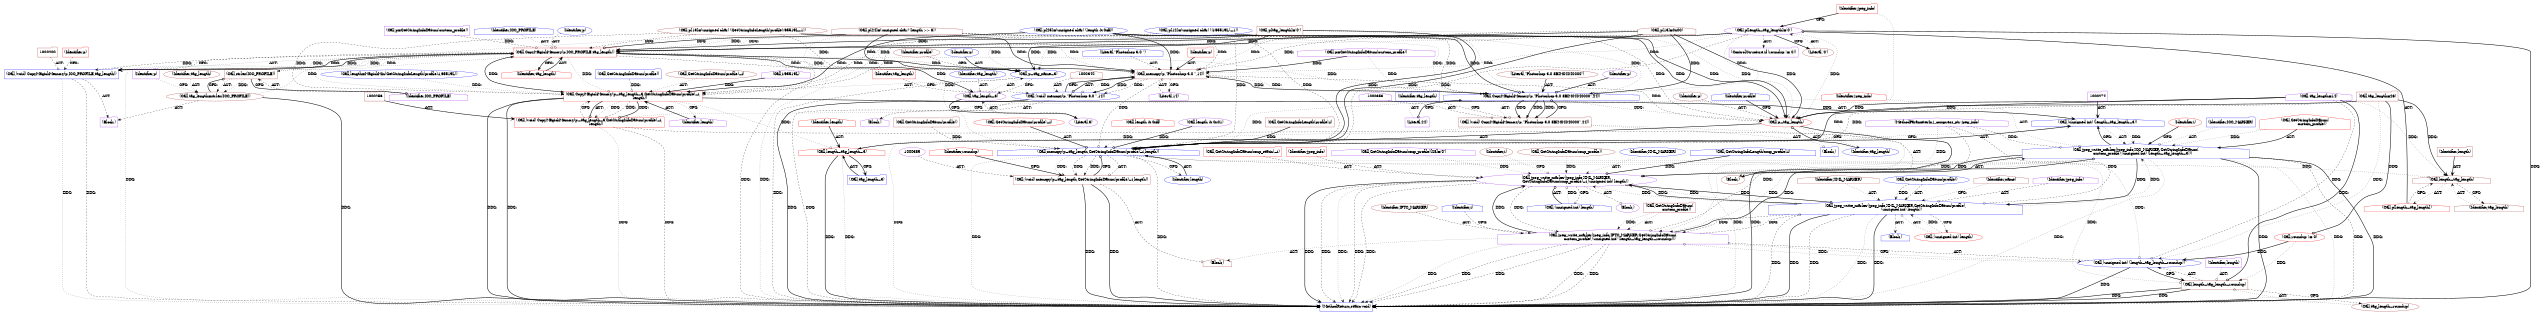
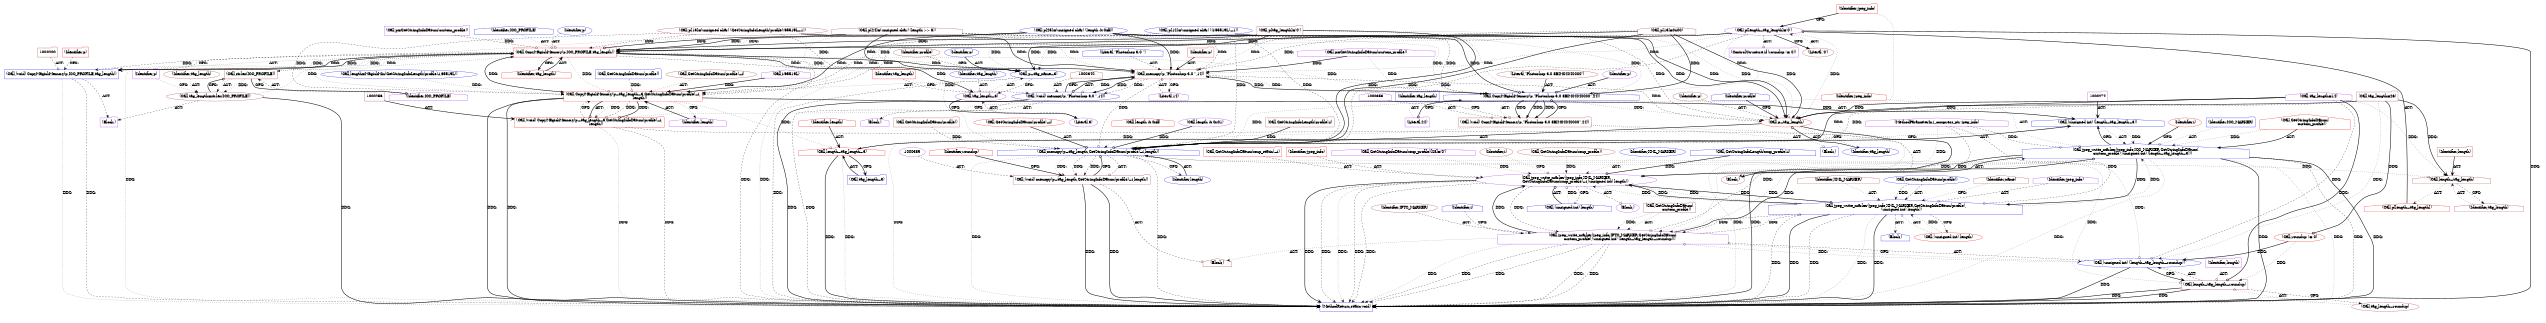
  digraph {
    node [color=brown shape=house]
    edge [arrowhead=vee style=bold]
    n1 [color=purple label="(Call,p[length+tag_length]='\0')" shape=ellipse]
    n2 [color=red label="(Call,CopyMagickMemory(p,ICC_PROFILE,tag_length))" shape=folder]
    n3 [color=red label="(Call,CopyMagickMemory(p+tag_length+3,GetStringInfoDatum(profile)+i,\n            length))" shape=folder]
    n4 [color=blue label="(Call,p+tag_name+3)" shape=ellipse]
    n5 [label="(Call,memcpy(p,\"Photoshop 3.0 \",14))" shape=folder]
    n6 [color=blue label="(Call,CopyMagickMemory(p,\"Photoshop 3.0 8BIM\04\04\0\0\0\0\",24))"]
    n7 [color=blue label="(Call,memcpy(p+tag_length,GetStringInfoDatum(profile)+i,length))"]
    n8 [color=red label="(Call,p+tag_length)" shape=ellipse]
    n9 [color=purple label="(ControlStructure,if (roundup != 0))" shape=folder]
    n10 [label="(Literal,'\0')" shape=ellipse]
    n11 [color=blue label="(MethodReturn,static void)" shape=folder]
    n12 [label="(Call,strlen(ICC_PROFILE))" shape=folder]
    n13 [color=blue label="(Call,(void) CopyMagickMemory(p,ICC_PROFILE,tag_length))" shape=folder]
    n14 [color=purple label="(Call,tag_length+3)" shape=ellipse]
    n15 [color=red label="(Identifier,tag_length)"]
    n16 [color=red label="(Call,(void) CopyMagickMemory(p+tag_length+3,GetStringInfoDatum(profile)+i,\n            length))" shape=folder]
    n17 [color=blue label="(Call,(unsigned int) (length+tag_length+3))"]
    n18 [color=red label="(Call,length+tag_length+3)"]
    n19 [color=purple label="(Identifier,length)"]
    n20 [color=blue label="(Call,(void) memcpy(p,\"Photoshop 3.0 \",14))" shape=ellipse]
    n21 [color=purple label="(Literal,14)"]
    n22 [label="(Call,(void) CopyMagickMemory(p,\"Photoshop 3.0 8BIM\04\04\0\0\0\0\",24))" shape=folder]
    n23 [color=purple label="(Literal,24)" shape=folder]
    n24 [color=blue label="(Call,(unsigned int) (length+tag_length+roundup))" shape=ellipse]
    n25 [label="(Call,(void) memcpy(p+tag_length,GetStringInfoDatum(profile)+i,length))" shape=folder]
    n26 [label="(Call,length+tag_length)"]
    n27 [label="(Call,length+tag_length+roundup)" shape=folder]
    n28 [color=blue label="(Identifier,length)" shape=ellipse]
    n29 [color=blue label="(Identifier,tag_length)" shape=ellipse]
    n30 [label="(Call,tag_length=strlen(ICC_PROFILE))" shape=ellipse]
    n31 [color=purple label="(Identifier,ICC_PROFILE)"]
    n32 [color=purple label="(Block,)" shape=folder]
    n33 [color=purple label="(Literal,3)" shape=ellipse]
    n34 [label="(Block,)" shape=ellipse]
    n35 [color=blue label="(Call,jpeg_write_marker(jpeg_info,ICC_MARKER,GetStringInfoDatum(\n            custom_profile),(unsigned int) (length+tag_length+3)))"]
    n36 [color=blue label="(Call,tag_length+3)" shape=folder]
    n37 [color=blue label="(Call,jpeg_write_marker(jpeg_info,XML_MARKER,GetStringInfoDatum(profile),\n           (unsigned int) length))"]
    n38 [color=purple label="(Call,jpeg_write_marker(jpeg_info,IPTC_MARKER,GetStringInfoDatum(\n            custom_profile),(unsigned int) (length+tag_length+roundup)))"]
    n39 [color=purple label="(Call,jpeg_write_marker(jpeg_info,XML_MARKER,\n                GetStringInfoDatum(xmp_profile)+i,(unsigned int) length))" shape=ellipse]
    n40 [color=blue label="(Block,)"]
    n41 [color=red label="(Call,(unsigned int) length)" shape=ellipse]
    n42 [label="(Block,)"]
    n43 [color=purple label="(Block,)" shape=ellipse]
    n44 [color=blue label="(Call,(unsigned int) length)"]
    n45 [color=purple label="(Block,)"]
    n46 [color=blue label="(Block,)" shape=folder]
    n47 [color=red label="(Call,p[length+tag_length])"]
    n48 [label="(Identifier,tag_length)"]
    n49 [label="(Call,tag_length+roundup)" shape=ellipse]
    n50 [label="(Identifier,p)" shape=ellipse]
    n51 [label="(Call,GetStringInfoDatum(profile))" shape=folder]
    n52 [color=blue label="(Identifier,tag_length)" shape=folder]
    n53 [color=blue label="(Call,p[25]=(unsigned char) (length & 0xff))" shape=ellipse]
    n54 [color=blue label="(Call,p[12]=(unsigned char) ((i/65519L)+1))" shape=ellipse]
    n55 [label="(Call,GetStringInfoDatum(xmp_profile))" shape=ellipse]
    n56 [label="(Identifier,name)"]
    n57 [color=red label="(Call,roundup != 0)" shape=ellipse]
    n58 [color=blue label="(Identifier,p)" shape=ellipse]
    n59 [color=purple label="(Identifier,jpeg_info)"]
    n60 [color=red label="(Identifier,tag_length)" shape=folder]
    n61 [color=red label="(Call,GetStringInfoDatum(profile)+i)" shape=ellipse]
    n62 [color=purple label="(Identifier,p)" shape=folder]
    n63 [label="(Identifier,tag_length)" shape=ellipse]
    n64 [color=blue label="(Identifier,i)"]
    n65 [label="(Literal,\"Photoshop 3.0 8BIM\04\04\0\0\0\0\")" shape=ellipse]
    n66 [color=purple label="(MethodParameterIn,j_compress_ptr jpeg_info)"]
    n67 [label="(Identifier,XML_MARKER)"]
    n68 [label="(Call,GetStringInfoDatum(profile)+i)" shape=ellipse]
    n69 [color=purple label="(Call,p=GetStringInfoDatum(custom_profile))" shape=folder]
    n70 [color=purple label="(Call,i/65519L)"]
    n71 [color=blue label="(Identifier,ICC_MARKER)" shape=folder]
    n72 [label="(Identifier,IPTC_MARKER)" shape=ellipse]
    n73 [color=blue label="(Identifier,XML_MARKER)" shape=ellipse]
    n74 [label="(Call,GetStringInfoDatum(\n            custom_profile))" shape=folder]
    n75 [color=blue label="(Identifier,profile)"]
    n76 [color=blue label="(Call,GetStringInfoLength(xmp_profile)-i)"]
    n77 [color=red label="(Identifier,p)" shape=folder]
    n78 [label="(Identifier,profile)" shape=ellipse]
    n79 [color=red label="(Identifier,roundup)"]
    n80 [color=purple label="(Identifier,length)" shape=folder]
    n81 [color=red label="(Call,GetStringInfoDatum(xmp_static)+i)" shape=folder]
    n82 [color=red label="(Identifier,jpeg_info)"]
    n83 [color=red label="(Identifier,jpeg_info)" shape=folder]
    n84 [color=red label="(Identifier,length)"]
    n85 [color=blue label="(Call,length=MagickMin(GetStringInfoLength(profile)-i,65519L))" shape=ellipse]
    n86 [color=purple label="(Call,tag_length=14)"]
    n87 [label="(Call,p[13]=0x00)"]
    n88 [color=blue label="(Literal,\"Photoshop 3.0 \")"]
    n89 [label="(Call,p[24]=(unsigned char) (length >> 8))"]
    n90 [label="(Call,tag_length=26)" shape=folder]
    n91 [color=blue label="(Identifier,tag_length)" shape=ellipse]
    n92 [color=red label="(Identifier,p)" shape=folder]
    n93 [color=purple label="(Call,GetStringInfoDatum(xmp_profile)[28]='\0')"]
    n94 [label="(Identifier,i)" shape=ellipse]
    n95 [color=red label="(Call,GetStringInfoDatum(\n            custom_profile))"]
    n96 [color=red label="(Identifier,i)" shape=ellipse]
    n97 [color=purple label="(Call,length & 0x01)" shape=ellipse]
    n98 [color=purple label="(Call,p=GetStringInfoDatum(custom_profile))"]
    n99 [color=blue label="(Identifier,p)" shape=ellipse]
    n100 [color=blue label="(Call,GetStringInfoDatum(profile))" shape=ellipse]
    n101 [color=blue label="(Call,GetStringInfoDatum(profile))" shape=folder]
    n102 [label="(Call,GetStringInfoLength(profile)-i)" shape=folder]
    n103 [label="(Identifier,length)" shape=folder]
    n104 [label="(Call,p[tag_length]='\0')" shape=folder]
    n105 [color=red label="(Call,length & 0xff)"]
    n106 [color=blue label="(Identifier,ICC_PROFILE)"]
    n107 [label="(Call,p[13]=(unsigned char) (GetStringInfoLength(profile)/65519L+1))" shape=ellipse]
    n108 [color=purple label="(Identifier,p)" shape=ellipse]
    n109 [color=red label="(Identifier,jpeg_info)" shape=folder]
    1000200 [shape=folder]
    1000256 [shape=folder]
    1000274 [color=purple shape=folder]
    1000342
    1000353 [color=purple]
    1000385 [color=purple shape=ellipse]
    n1 -> n2 [label="DDG: "]
    n1 -> n3 [arrowhead=odot label="DDG: " style=dashed]
    n1 -> n4 [arrowhead=normal label="DDG: " style=dotted]
    n1 -> n5 [label="DDG: " style=dotted]
    n1 -> n6 [arrowhead=odot label="DDG: " style=dotted]
    n1 -> n7 [arrowhead=normal label="DDG: " style=dashed]
    n1 -> n8 [label="DDG: " style=dotted]
-   n1 -> n9 [arrowhead=normal label="AST: " style=dashed]
+   n1 -> n9 [arrowhead=odot label="AST: " style=dashed]
    n1 -> n10 [arrowhead=normal label="CFG: "]
    n1 -> n11 [arrowhead=odot label="DDG: "]
    n2 -> n3 [arrowhead=odot label="DDG: " style=dotted]
    n2 -> n3 [arrowhead=normal label="DDG: "]
    n2 -> n4 [arrowhead=odot label="DDG: " style=dashed]
    n2 -> n4 [arrowhead=normal label="DDG: " style=dotted]
    n2 -> n5 [label="DDG: "]
    n2 -> n6 [arrowhead=normal label="DDG: " style=dotted]
    n2 -> n11 [arrowhead=normal label="DDG: " style=dotted]
    n2 -> n11 [label="DDG: " style=dotted]
    n2 -> n11 [arrowhead=odot label="DDG: " style=dashed]
    n2 -> n12 [arrowhead=normal label="DDG: " style=dotted]
    n2 -> n13 [label="AST: " style=dotted]
    n2 -> n13 [label="DDG: "]
    n2 -> n13 [label="DDG: "]
    n2 -> n13 [label="DDG: " style=dashed]
    n2 -> n14 [label="DDG: "]
    n2 -> n15 [arrowhead=normal label="CFG: "]
    n3 -> n11 [arrowhead=odot label="DDG: "]
    n3 -> n11 [arrowhead=odot label="DDG: "]
    n3 -> n16 [arrowhead=odot label="AST: "]
    n3 -> n16 [label="DDG: " style=dotted]
    n3 -> n16 [arrowhead=odot label="DDG: " style=dashed]
    n3 -> n16 [arrowhead=odot label="DDG: "]
    n3 -> n17 [label="DDG: "]
    n3 -> n18 [arrowhead=odot label="DDG: " style=dotted]
    n3 -> n19 [arrowhead=normal label="CFG: " style=dotted]
    n4 -> n3 [arrowhead=normal label="AST: " style=dotted]
    n4 -> n11 [label="DDG: " style=dashed]
    n4 -> n14 [arrowhead=normal label="CFG: " style=dashed]
    n5 -> n6 [arrowhead=normal label="DDG: " style=dotted]
    n5 -> n7 [arrowhead=odot label="DDG: " style=dashed]
    n5 -> n8 [label="DDG: " style=dashed]
    n5 -> n20 [arrowhead=odot label="AST: "]
    n5 -> n20 [arrowhead=odot label="DDG: " style=dotted]
    n5 -> n20 [arrowhead=normal label="DDG: "]
    n5 -> n20 [label="DDG: " style=dashed]
    n5 -> n21 [arrowhead=normal label="CFG: " style=dashed]
    n6 -> n5 [arrowhead=normal label="DDG: "]
    n6 -> n7 [arrowhead=odot label="DDG: " style=dotted]
    n6 -> n8 [label="DDG: " style=dotted]
    n6 -> n22 [arrowhead=odot label="AST: " style=dotted]
    n6 -> n22 [arrowhead=normal label="DDG: "]
    n6 -> n22 [arrowhead=normal label="DDG: "]
    n6 -> n22 [arrowhead=normal label="DDG: "]
    n6 -> n23 [arrowhead=odot label="CFG: "]
    n7 -> n11 [label="DDG: " style=dotted]
    n7 -> n11 [label="DDG: " style=dashed]
    n7 -> n24 [arrowhead=odot label="DDG: " style=dotted]
    n7 -> n25 [arrowhead=odot label="AST: " style=dashed]
    n7 -> n25 [label="DDG: " style=dotted]
    n7 -> n25 [label="DDG: " style=dashed]
    n7 -> n25 [arrowhead=normal label="DDG: " style=dashed]
    n7 -> n26 [arrowhead=odot label="DDG: " style=dotted]
    n7 -> n27 [arrowhead=odot label="DDG: " style=dotted]
    n7 -> n28 [label="CFG: " style=dashed]
    n8 -> n7 [arrowhead=normal label="AST: "]
    n8 -> n11 [label="DDG: "]
    n8 -> n29 [label="CFG: " style=dotted]
    n10 -> n1 [label="AST: " style=dotted]
    n12 -> n2 [arrowhead=normal label="DDG: " style=dotted]
    n12 -> n30 [arrowhead=normal label="AST: " style=dotted]
    n12 -> n30 [arrowhead=normal label="DDG: " style=dotted]
    n12 -> n31 [arrowhead=odot label="CFG: "]
    n13 -> n2 [label="CFG: " style=dashed]
    n13 -> n11 [arrowhead=normal label="DDG: " style=dotted]
    n13 -> n11 [label="DDG: " style=dashed]
    n13 -> n32 [arrowhead=normal label="AST: " style=dashed]
    n14 -> n4 [arrowhead=normal label="AST: " style=dotted]
    n14 -> n33 [arrowhead=normal label="CFG: "]
    n15 -> n2 [label="AST: "]
    n16 -> n3 [label="CFG: " style=dashed]
    n16 -> n11 [arrowhead=normal label="DDG: " style=dotted]
    n16 -> n11 [arrowhead=odot label="DDG: " style=dashed]
    n16 -> n34 [label="AST: " style=dashed]
    n17 -> n18 [arrowhead=normal label="CFG: " style=dotted]
    n17 -> n35 [arrowhead=normal label="AST: " style=dotted]
    n17 -> n35 [label="DDG: " style=dotted]
    n18 -> n11 [label="DDG: " style=dotted]
    n18 -> n11 [arrowhead=odot label="DDG: "]
    n18 -> n17 [label="AST: "]
    n18 -> n36 [label="CFG: "]
    n19 -> n3 [label="AST: "]
    n20 -> n5 [label="CFG: "]
    n20 -> n11 [label="DDG: "]
    n20 -> n11 [arrowhead=odot label="DDG: " style=dashed]
    n20 -> n45 [arrowhead=normal label="AST: " style=dashed]
    n21 -> n5 [arrowhead=odot label="AST: " style=dashed]
    n22 -> n6 [arrowhead=odot label="CFG: "]
    n22 -> n11 [arrowhead=odot label="DDG: " style=dotted]
    n22 -> n11 [label="DDG: " style=dotted]
    n22 -> n46 [arrowhead=odot label="AST: " style=dotted]
    n23 -> n6 [arrowhead=normal label="AST: " style=dotted]
    n24 -> n11 [arrowhead=odot label="DDG: "]
    n24 -> n27 [label="CFG: "]
    n24 -> n38 [arrowhead=odot label="AST: " style=dashed]
    n24 -> n38 [arrowhead=odot label="DDG: " style=dotted]
    n25 -> n7 [arrowhead=odot label="CFG: "]
    n25 -> n11 [arrowhead=odot label="DDG: "]
    n25 -> n11 [arrowhead=normal label="DDG: "]
    n25 -> n42 [arrowhead=odot label="AST: " style=dashed]
    n26 -> n47 [label="AST: " style=dotted]
    n26 -> n48 [arrowhead=normal label="CFG: " style=dashed]
    n27 -> n11 [label="DDG: "]
    n27 -> n11 [arrowhead=normal label="DDG: "]
    n27 -> n24 [arrowhead=normal label="AST: " style=dashed]
    n27 -> n49 [arrowhead=normal label="CFG: " style=dashed]
    n28 -> n7 [arrowhead=normal label="AST: "]
    n29 -> n8 [arrowhead=odot label="AST: "]
    n30 -> n2 [arrowhead=normal label="DDG: " style=dotted]
    n30 -> n11 [arrowhead=odot label="DDG: "]
    n30 -> n12 [arrowhead=odot label="CFG: "]
    n30 -> n32 [arrowhead=normal label="AST: " style=dashed]
    n31 -> n12 [label="AST: " style=dashed]
    n33 -> n14 [label="AST: " style=dashed]
    n35 -> n11 [arrowhead=normal label="DDG: " style=dashed]
    n35 -> n11 [label="DDG: "]
    n35 -> n11 [arrowhead=odot label="DDG: " style=dotted]
    n35 -> n11 [arrowhead=normal label="DDG: "]
    n35 -> n11 [arrowhead=normal label="DDG: " style=dotted]
    n35 -> n17 [arrowhead=normal label="CFG: "]
    n35 -> n34 [arrowhead=normal label="AST: "]
    n35 -> n37 [arrowhead=normal label="DDG: "]
    n35 -> n38 [arrowhead=normal label="DDG: " style=dotted]
    n35 -> n39 [arrowhead=odot label="DDG: "]
    n36 -> n18 [arrowhead=normal label="AST: "]
    n37 -> n11 [arrowhead=odot label="DDG: " style=dotted]
    n37 -> n11 [arrowhead=odot label="DDG: "]
    n37 -> n11 [arrowhead=odot label="DDG: " style=dashed]
    n37 -> n11 [arrowhead=normal label="DDG: "]
    n37 -> n11 [arrowhead=odot label="DDG: " style=dashed]
    n37 -> n35 [label="DDG: " style=dotted]
    n37 -> n38 [arrowhead=normal label="DDG: " style=dashed]
    n37 -> n39 [label="DDG: " style=dotted]
    n37 -> n39 [label="DDG: "]
    n37 -> n40 [label="AST: " style=dashed]
    n37 -> n41 [arrowhead=normal label="CFG: " style=dashed]
    n38 -> n11 [label="DDG: " style=dashed]
    n38 -> n11 [label="DDG: " style=dashed]
    n38 -> n11 [arrowhead=normal label="DDG: " style=dotted]
    n38 -> n11 [arrowhead=normal label="DDG: " style=dashed]
    n38 -> n11 [label="DDG: " style=dashed]
    n38 -> n24 [label="CFG: " style=dotted]
    n38 -> n35 [arrowhead=odot label="DDG: "]
    n38 -> n37 [arrowhead=odot label="DDG: " style=dashed]
    n38 -> n39 [label="DDG: "]
    n38 -> n42 [label="AST: " style=dotted]
    n39 -> n11 [label="DDG: "]
    n39 -> n11 [label="DDG: " style=dashed]
    n39 -> n11 [label="DDG: " style=dotted]
    n39 -> n11 [arrowhead=normal label="DDG: " style=dashed]
    n39 -> n11 [label="DDG: " style=dashed]
    n39 -> n35 [label="DDG: " style=dotted]
    n39 -> n37 [arrowhead=odot label="DDG: "]
    n39 -> n37 [arrowhead=odot label="DDG: " style=dotted]
    n39 -> n38 [label="DDG: " style=dashed]
    n39 -> n43 [arrowhead=odot label="AST: " style=dashed]
    n39 -> n44 [arrowhead=odot label="CFG: " style=dashed]
    n41 -> n37 [arrowhead=odot label="AST: " style=dotted]
    n41 -> n37 [label="DDG: " style=dotted]
    n44 -> n39 [arrowhead=odot label="AST: "]
    n44 -> n39 [arrowhead=odot label="DDG: " style=dotted]
    n47 -> n1 [arrowhead=odot label="AST: "]
-   n47 -> n26 [label="CFG: " style=dashed]
    n48 -> n26 [label="AST: " style=dotted]
    n49 -> n27 [arrowhead=odot label="AST: " style=dotted]
    n50 -> n8 [label="AST: " style=dashed]
    n51 -> n7 [arrowhead=normal label="DDG: " style=dashed]
    n52 -> n22 [arrowhead=normal label="CFG: " style=dashed]
-   n53 -> n2 [arrowhead=normal label="DDG: " style=dotted]
+   n53 -> n2 [arrowhead=normal label="DDG: "]
    n53 -> n3 [arrowhead=normal label="DDG: "]
    n53 -> n4 [arrowhead=normal label="DDG: " style=dotted]
    n53 -> n5 [arrowhead=normal label="DDG: "]
    n53 -> n6 [arrowhead=odot label="DDG: "]
    n53 -> n7 [arrowhead=normal label="DDG: " style=dashed]
    n53 -> n8 [arrowhead=normal label="DDG: "]
    n54 -> n2 [arrowhead=normal label="DDG: " style=dotted]
    n54 -> n3 [label="DDG: " style=dashed]
    n54 -> n4 [label="DDG: " style=dotted]
    n54 -> n5 [label="DDG: " style=dashed]
    n54 -> n6 [arrowhead=normal label="DDG: " style=dotted]
    n54 -> n7 [arrowhead=normal label="DDG: " style=dashed]
    n54 -> n8 [label="DDG: "]
    n55 -> n39 [arrowhead=normal label="DDG: " style=dotted]
    n56 -> n37 [label="CFG: " style=dotted]
    n57 -> n24 [label="DDG: "]
    n57 -> n27 [arrowhead=normal label="DDG: " style=dotted]
    n58 -> n2 [arrowhead=odot label="AST: " style=dashed]
    n59 -> n37 [arrowhead=odot label="AST: " style=dashed]
    n60 -> n20 [label="CFG: " style=dashed]
    n61 -> n7 [arrowhead=odot label="AST: "]
    n62 -> n30 [arrowhead=normal label="CFG: " style=dotted]
    n63 -> n30 [label="AST: " style=dotted]
    n64 -> n38 [arrowhead=normal label="CFG: " style=dashed]
    n65 -> n6 [label="AST: "]
    n66 -> n35 [arrowhead=odot label="DDG: " style=dashed]
    n66 -> n37 [arrowhead=odot label="DDG: " style=dashed]
    n66 -> n38 [arrowhead=odot label="DDG: " style=dashed]
    n66 -> n39 [arrowhead=normal label="DDG: " style=dotted]
    n67 -> n37 [label="AST: " style=dotted]
    n68 -> n3 [arrowhead=normal label="AST: " style=dotted]
    n69 -> n2 [arrowhead=odot label="DDG: " style=dashed]
    n70 -> n3 [arrowhead=normal label="DDG: "]
    n71 -> n35 [arrowhead=odot label="AST: " style=dotted]
    n72 -> n38 [arrowhead=normal label="AST: " style=dashed]
    n73 -> n39 [label="AST: " style=dotted]
    n74 -> n38 [arrowhead=normal label="AST: " style=dotted]
    n74 -> n38 [arrowhead=normal label="DDG: " style=dotted]
    n75 -> n8 [label="CFG: "]
    n76 -> n39 [arrowhead=odot label="DDG: "]
    n77 -> n5 [label="AST: "]
    n78 -> n4 [label="CFG: " style=dashed]
    n79 -> n25 [label="CFG: "]
    n80 -> n27 [arrowhead=odot label="AST: " style=dotted]
    n81 -> n39 [label="AST: " style=dashed]
    n82 -> n16 [arrowhead=odot label="CFG: " style=dotted]
    n82 -> n35 [arrowhead=odot label="AST: " style=dotted]
    n83 -> n39 [arrowhead=normal label="AST: " style=dashed]
    n84 -> n18 [label="AST: "]
    n85 -> n3 [label="DDG: " style=dotted]
    n86 -> n7 [arrowhead=odot label="DDG: "]
    n86 -> n8 [arrowhead=odot label="DDG: "]
    n86 -> n24 [arrowhead=odot label="DDG: " style=dashed]
    n86 -> n26 [arrowhead=normal label="DDG: " style=dotted]
    n86 -> n27 [arrowhead=odot label="DDG: "]
    n87 -> n2 [label="DDG: "]
    n87 -> n5 [arrowhead=odot label="DDG: " style=dashed]
    n87 -> n6 [arrowhead=odot label="DDG: "]
    n87 -> n7 [label="DDG: "]
    n87 -> n8 [arrowhead=normal label="DDG: "]
    n88 -> n5 [arrowhead=normal label="AST: " style=dashed]
    n89 -> n2 [arrowhead=odot label="DDG: "]
    n89 -> n3 [arrowhead=normal label="DDG: " style=dotted]
    n89 -> n4 [label="DDG: "]
    n89 -> n5 [label="DDG: " style=dotted]
    n89 -> n6 [arrowhead=normal label="DDG: " style=dashed]
    n89 -> n7 [label="DDG: " style=dotted]
    n89 -> n8 [arrowhead=normal label="DDG: " style=dashed]
    n90 -> n7 [arrowhead=normal label="DDG: " style=dashed]
    n90 -> n8 [arrowhead=normal label="DDG: "]
    n90 -> n24 [label="DDG: " style=dotted]
    n90 -> n26 [label="DDG: "]
    n90 -> n57 [arrowhead=odot label="DDG: "]
    n91 -> n14 [arrowhead=odot label="AST: " style=dashed]
    n92 -> n13 [label="CFG: " style=dashed]
    n93 -> n39 [label="DDG: " style=dotted]
    n94 -> n39 [arrowhead=odot label="CFG: " style=dotted]
    n95 -> n35 [arrowhead=normal label="AST: "]
    n95 -> n35 [label="DDG: " style=dotted]
    n96 -> n35 [arrowhead=normal label="CFG: "]
    n97 -> n7 [arrowhead=odot label="DDG: "]
    n98 -> n5 [arrowhead=normal label="DDG: "]
    n98 -> n6 [label="DDG: " style=dotted]
    n99 -> n4 [arrowhead=normal label="AST: "]
    n100 -> n37 [arrowhead=normal label="AST: " style=dashed]
    n100 -> n37 [label="DDG: " style=dashed]
    n101 -> n3 [arrowhead=odot label="DDG: " style=dashed]
    n102 -> n7 [label="DDG: "]
    n103 -> n26 [label="AST: "]
    n104 -> n2 [label="DDG: "]
    n104 -> n3 [arrowhead=normal label="DDG: " style=dotted]
    n104 -> n4 [label="DDG: "]
    n104 -> n5 [arrowhead=odot label="DDG: " style=dotted]
    n104 -> n6 [arrowhead=normal label="DDG: " style=dotted]
    n104 -> n7 [arrowhead=odot label="DDG: "]
    n104 -> n8 [arrowhead=odot label="DDG: " style=dotted]
    n105 -> n7 [arrowhead=normal label="DDG: " style=dotted]
    n106 -> n2 [arrowhead=odot label="AST: " style=dotted]
    n107 -> n2 [arrowhead=normal label="DDG: " style=dashed]
    n107 -> n3 [arrowhead=normal label="DDG: " style=dashed]
    n107 -> n4 [arrowhead=normal label="DDG: " style=dashed]
    n107 -> n5 [label="DDG: "]
    n107 -> n6 [arrowhead=odot label="DDG: " style=dotted]
    n108 -> n6 [arrowhead=odot label="AST: "]
    n109 -> n1 [arrowhead=normal label="CFG: "]
    n109 -> n38 [arrowhead=normal label="AST: " style=dotted]
    1000200 -> n13 [arrowhead=odot label="AST: " style=dashed]
    1000256 -> n16 [label="AST: "]
    1000274 -> n17 [label="AST: "]
    1000342 -> n20 [label="AST: " style=dashed]
    1000353 -> n22 [arrowhead=odot label="AST: " style=dashed]
    1000385 -> n25 [arrowhead=normal label="AST: " style=dashed]
  }
